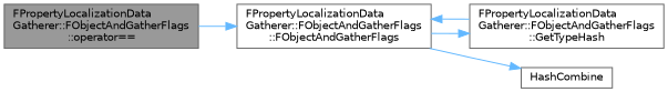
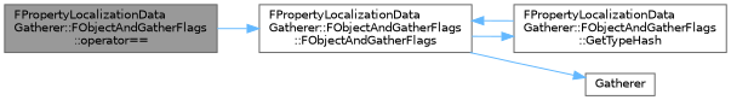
  digraph {
    rankdir=LR
    node [color=grey40 fillcolor=white fontname=Helvetica fontsize=10 shape=box style=filled]
    edge [color=steelblue1 fontname=Helvetica fontsize=10 labelfontname=Helvetica labelfontsize=10 style=solid]
    n1 [color=gray40 fillcolor=grey60 fontcolor=black height=0.2 label="FPropertyLocalizationData\lGatherer::FObjectAndGatherFlags\l::operator==" width=0.4]
    n2 [height=0.2 label="FPropertyLocalizationData\lGatherer::FObjectAndGatherFlags\l::FObjectAndGatherFlags" width=0.4]
    n3 [height=0.2 label="FPropertyLocalizationData\lGatherer::FObjectAndGatherFlags\l::GetTypeHash" width=0.4]
-   n4 [height=0.2 label=HashCombine width=0.4]
+   n4 [height=0.2 label=Gatherer width=0.4]
    n1 -> n2
    n2 -> n3
    n2 -> n4
    n3 -> n2
  }
